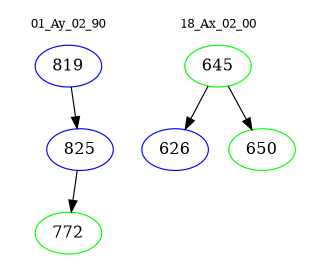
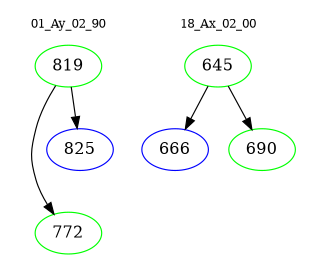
  digraph {
    node [color=blue]
    edge [color=black]
-   n1 [label=819]
+   n1 [color=green label=819]
    n2 [color=green label=772]
    n3 [label=825]
    n4 [color=green label=645]
-   n5 [label=626]
-   n6 [color=green label=650]
+   n5 [label=666]
+   n6 [color=green label=690]
    subgraph cluster_1 {
      color=white
      fontsize=10
      label="01_Ay_02_90"
      n1
      n2
      n3
    }
    subgraph cluster_2 {
      color=white
      fontsize=10
      label="18_Ax_02_00"
      n4
      n5
      n6
    }
-   n3 -> n2
+   n1 -> n2
    n1 -> n3
    n4 -> n5
    n4 -> n6
  }
